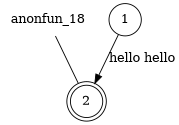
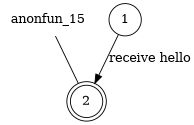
  digraph {
    rankdir=TB
-   n1 [label=anonfun_18 shape=plaintext]
+   n1 [label=anonfun_15 shape=plaintext]
    n2 [label=2 shape=doublecircle]
    n3 [label=1 shape=circle]
    n1 -> n2 [arrowhead=none]
-   n3 -> n2 [label="hello hello"]
+   n3 -> n2 [label="receive hello"]
  }
